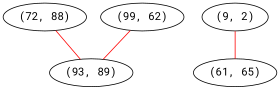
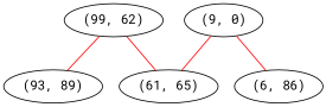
  graph {
    fontname="Roboto Mono"
    node [fontname="Roboto Mono"]
    edge [color=red fontname="Roboto Mono" weight=1]
-   "(72, 88)"
    "(93, 89)"
    n3 [label="(99, 62)"]
    "(61, 65)"
-   "(9, 2)"
-   "(72, 88)" -- "(93, 89)"
+   "(9, 2)" [label="(9, 0)"]
+   "(6, 86)"
    n3 -- "(93, 89)"
+   n3 -- "(61, 65)"
    "(9, 2)" -- "(61, 65)"
+   "(9, 2)" -- "(6, 86)"
  }
